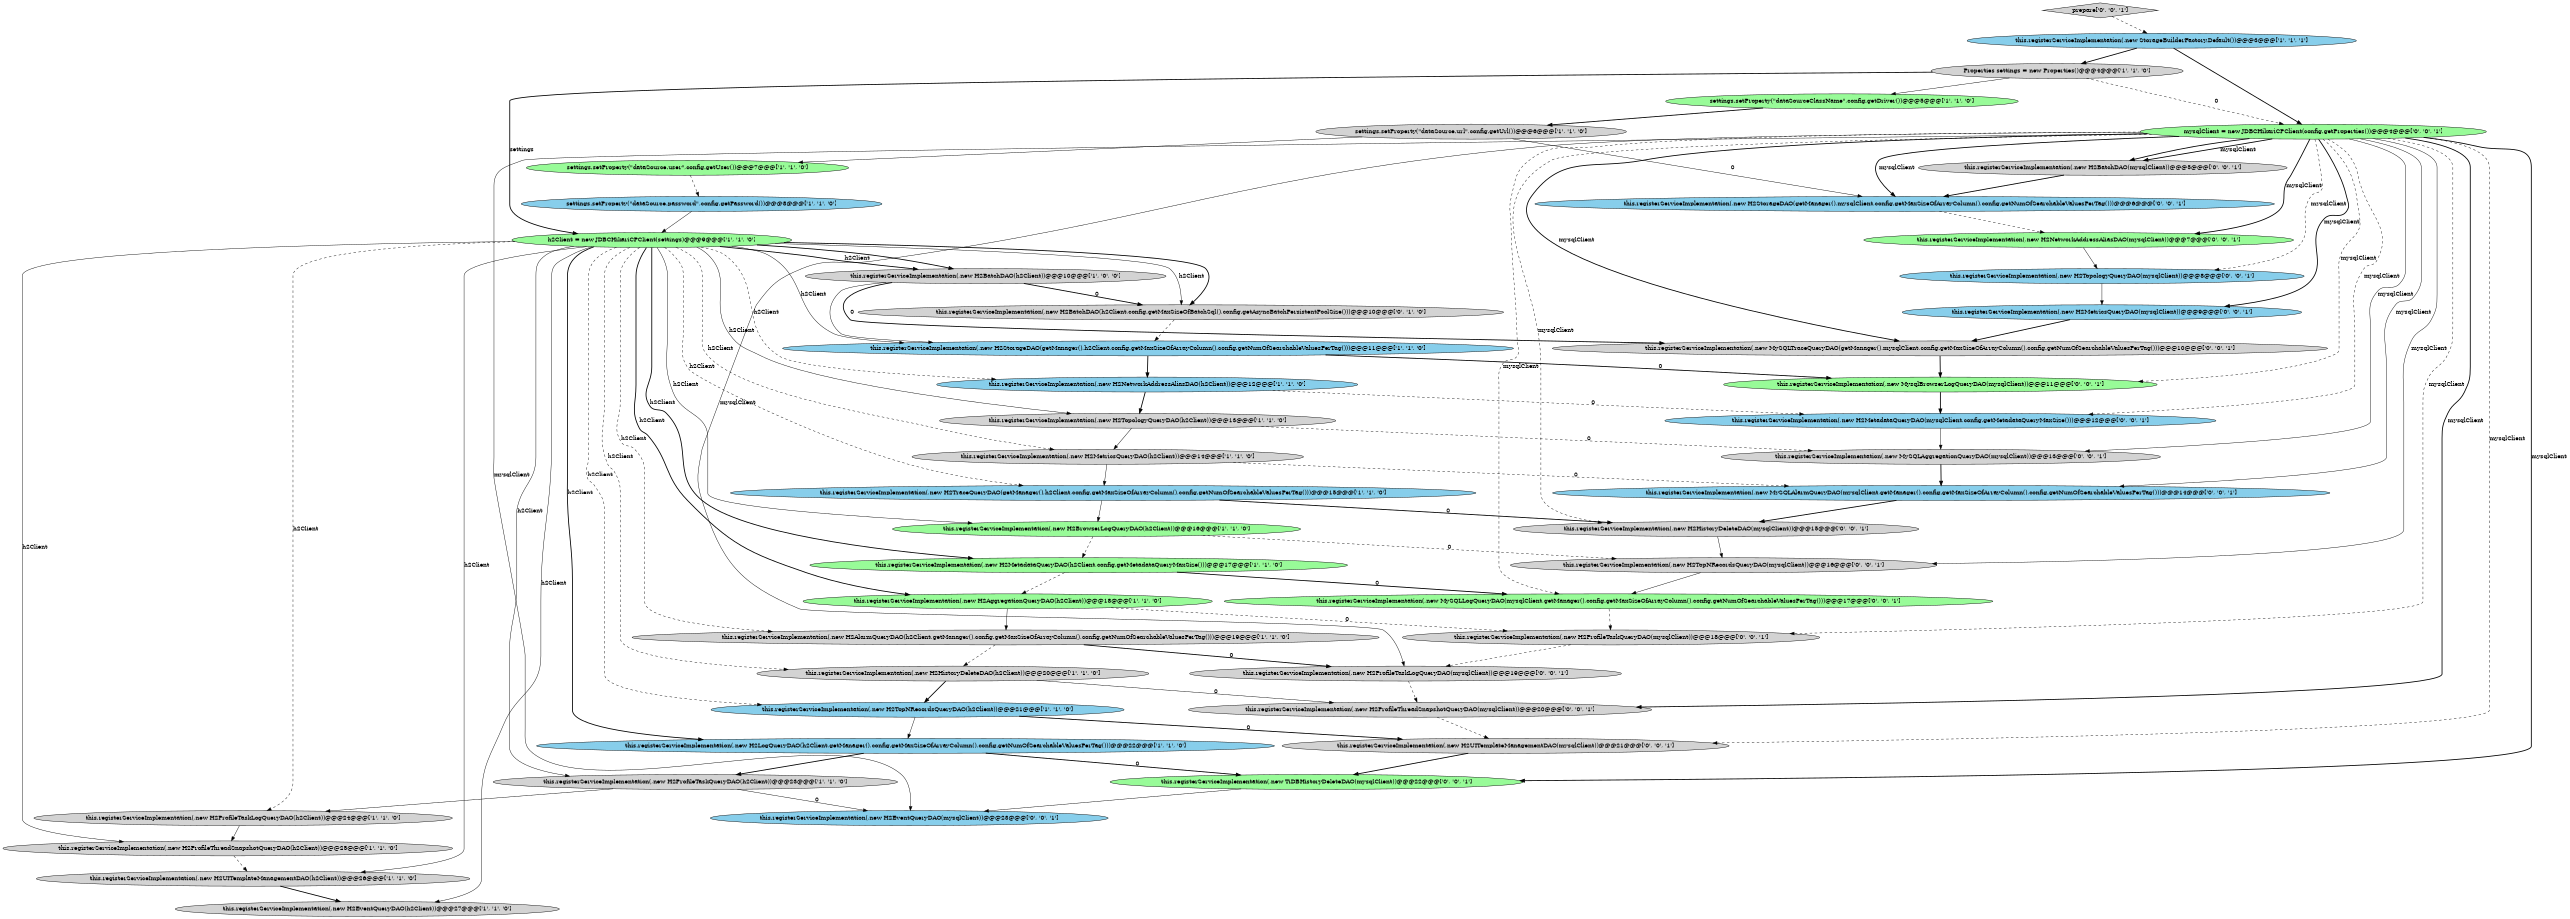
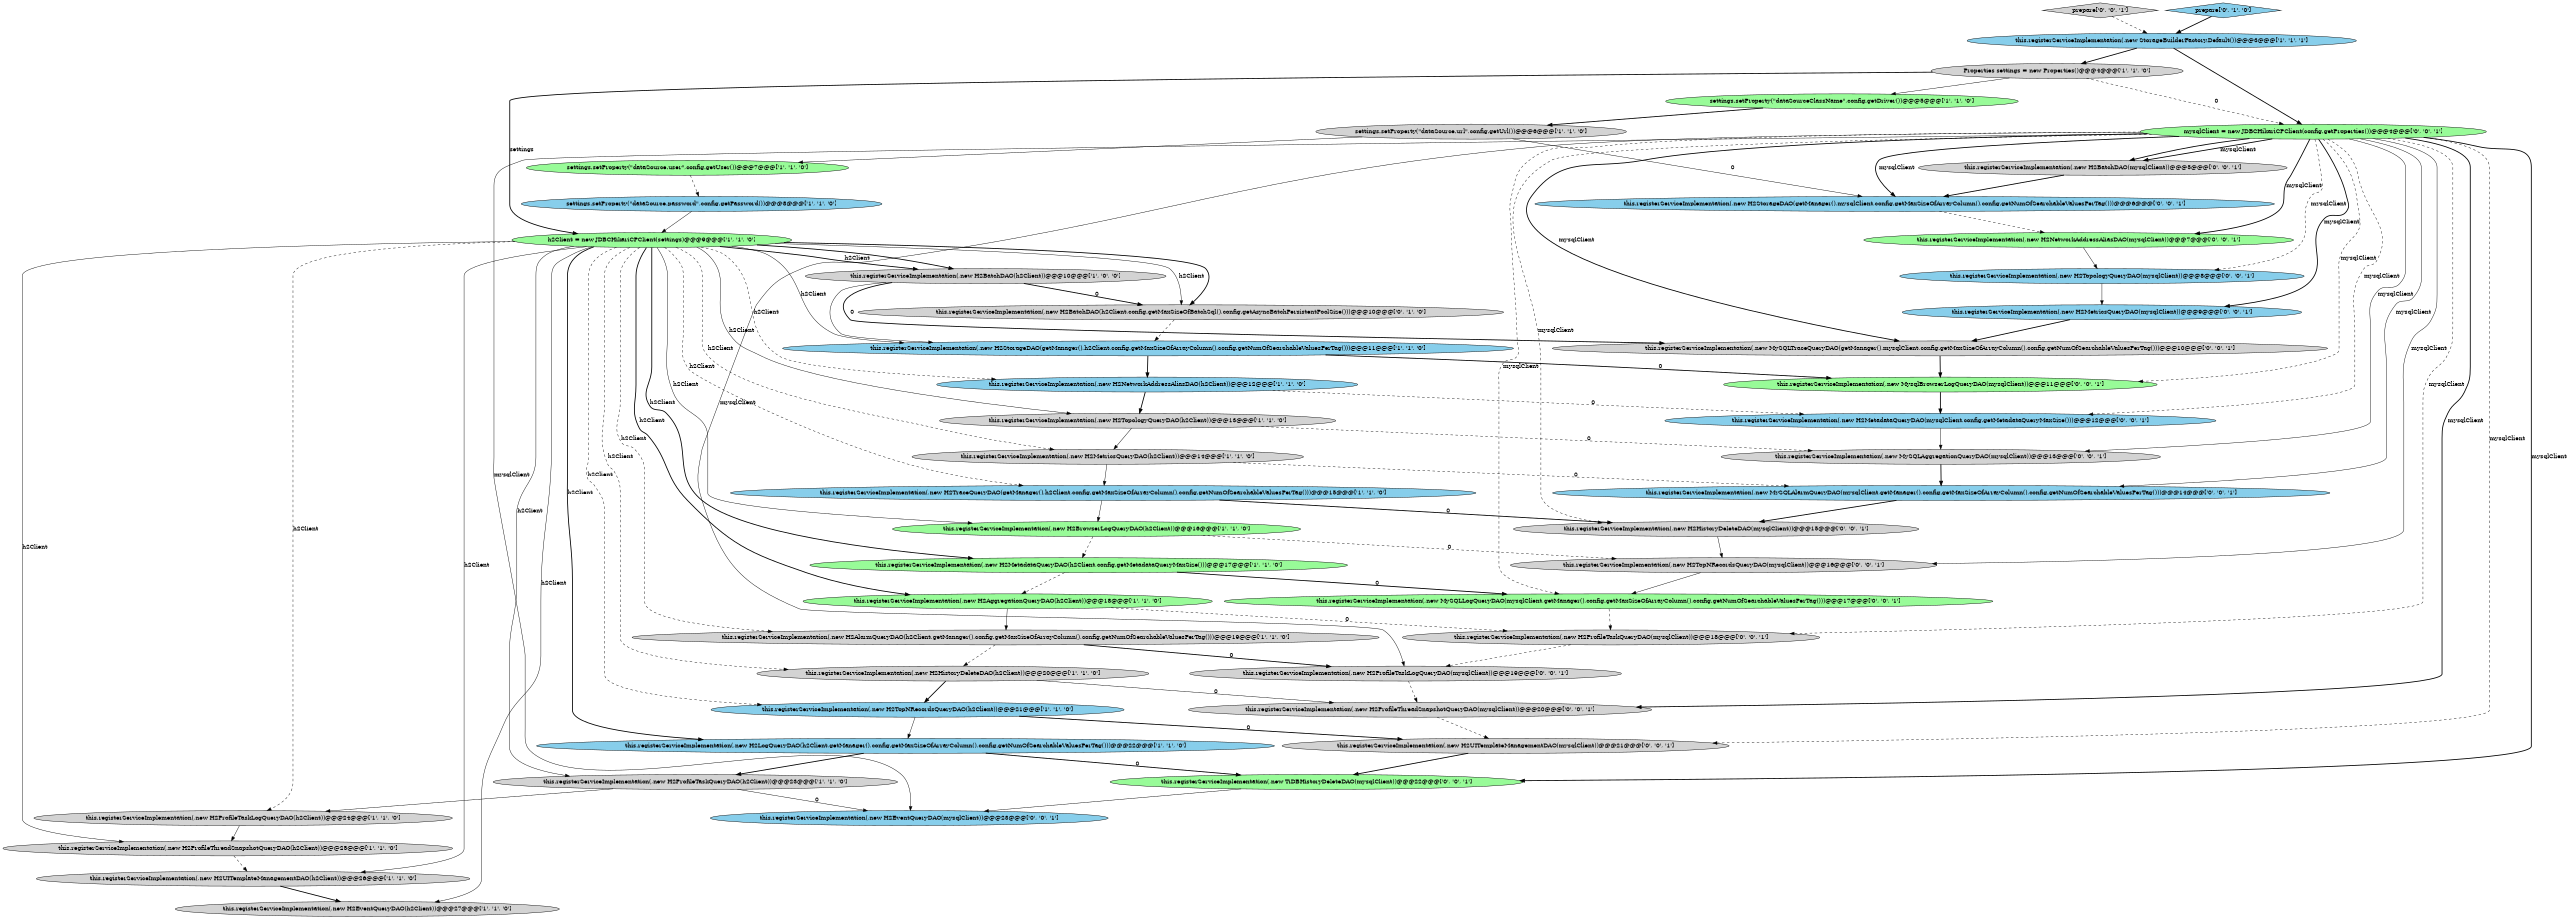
  digraph {
    node [fillcolor=lightgrey shape=ellipse style=filled]
    edge [style=bold]
    n1 [label="this.registerServiceImplementation(,new H2ProfileTaskLogQueryDAO(h2Client))@@@24@@@['1', '1', '0']"]
    n2 [label="this.registerServiceImplementation(,new H2ProfileThreadSnapshotQueryDAO(h2Client))@@@25@@@['1', '1', '0']"]
    n3 [label="this.registerServiceImplementation(,new H2UITemplateManagementDAO(h2Client))@@@26@@@['1', '1', '0']"]
    n4 [fillcolor=skyblue label="settings.setProperty(\"dataSource.password\",config.getPassword())@@@8@@@['1', '1', '0']"]
    n5 [fillcolor=palegreen label="h2Client = new JDBCHikariCPClient(settings)@@@9@@@['1', '1', '0']"]
    n6 [fillcolor=skyblue label="this.registerServiceImplementation(,new H2LogQueryDAO(h2Client,getManager(),config.getMaxSizeOfArrayColumn(),config.getNumOfSearchableValuesPerTag()))@@@22@@@['1', '1', '0']"]
    n7 [label="this.registerServiceImplementation(,new H2ProfileTaskQueryDAO(h2Client))@@@23@@@['1', '1', '0']"]
    n8 [label="this.registerServiceImplementation(,new H2EventQueryDAO(h2Client))@@@27@@@['1', '1', '0']"]
    n9 [fillcolor=skyblue label="this.registerServiceImplementation(,new H2TopNRecordsQueryDAO(h2Client))@@@21@@@['1', '1', '0']"]
    n10 [fillcolor=skyblue label="this.registerServiceImplementation(,new H2StorageDAO(getManager(),h2Client,config.getMaxSizeOfArrayColumn(),config.getNumOfSearchableValuesPerTag()))@@@11@@@['1', '1', '0']"]
    n11 [fillcolor=skyblue label="this.registerServiceImplementation(,new H2NetworkAddressAliasDAO(h2Client))@@@12@@@['1', '1', '0']"]
    n12 [label="this.registerServiceImplementation(,new H2HistoryDeleteDAO(h2Client))@@@20@@@['1', '1', '0']"]
    n13 [label="this.registerServiceImplementation(,new H2TopologyQueryDAO(h2Client))@@@13@@@['1', '1', '0']"]
    n14 [label="this.registerServiceImplementation(,new H2AlarmQueryDAO(h2Client,getManager(),config.getMaxSizeOfArrayColumn(),config.getNumOfSearchableValuesPerTag()))@@@19@@@['1', '1', '0']"]
    n15 [fillcolor=palegreen label="this.registerServiceImplementation(,new H2AggregationQueryDAO(h2Client))@@@18@@@['1', '1', '0']"]
    n16 [label="this.registerServiceImplementation(,new H2BatchDAO(h2Client,config.getMaxSizeOfBatchSql(),config.getAsyncBatchPersistentPoolSize()))@@@10@@@['0', '1', '0']"]
    n17 [label="this.registerServiceImplementation(,new H2BatchDAO(h2Client))@@@10@@@['1', '0', '0']"]
    n18 [fillcolor=palegreen label="this.registerServiceImplementation(,new H2MetadataQueryDAO(h2Client,config.getMetadataQueryMaxSize()))@@@17@@@['1', '1', '0']"]
    n19 [fillcolor=palegreen label="this.registerServiceImplementation(,new H2BrowserLogQueryDAO(h2Client))@@@16@@@['1', '1', '0']"]
    n20 [fillcolor=skyblue label="this.registerServiceImplementation(,new H2TraceQueryDAO(getManager(),h2Client,config.getMaxSizeOfArrayColumn(),config.getNumOfSearchableValuesPerTag()))@@@15@@@['1', '1', '0']"]
    n21 [label="this.registerServiceImplementation(,new H2MetricsQueryDAO(h2Client))@@@14@@@['1', '1', '0']"]
    n22 [fillcolor=palegreen label="this.registerServiceImplementation(,new TiDBHistoryDeleteDAO(mysqlClient))@@@22@@@['0', '0', '1']"]
    n23 [fillcolor=skyblue label="this.registerServiceImplementation(,new H2EventQueryDAO(mysqlClient))@@@23@@@['0', '0', '1']"]
    n24 [label="this.registerServiceImplementation(,new H2ProfileThreadSnapshotQueryDAO(mysqlClient))@@@20@@@['0', '0', '1']"]
    n25 [label="this.registerServiceImplementation(,new H2UITemplateManagementDAO(mysqlClient))@@@21@@@['0', '0', '1']"]
    n26 [fillcolor=palegreen label="this.registerServiceImplementation(,new H2NetworkAddressAliasDAO(mysqlClient))@@@7@@@['0', '0', '1']"]
    n27 [fillcolor=skyblue label="this.registerServiceImplementation(,new H2TopologyQueryDAO(mysqlClient))@@@8@@@['0', '0', '1']"]
    n28 [fillcolor=skyblue label="this.registerServiceImplementation(,new H2MetricsQueryDAO(mysqlClient))@@@9@@@['0', '0', '1']"]
    n29 [label="settings.setProperty(\"dataSource.url\",config.getUrl())@@@6@@@['1', '1', '0']"]
    n30 [fillcolor=skyblue label="this.registerServiceImplementation(,new H2StorageDAO(getManager(),mysqlClient,config.getMaxSizeOfArrayColumn(),config.getNumOfSearchableValuesPerTag()))@@@6@@@['0', '0', '1']"]
    n31 [fillcolor=palegreen label="settings.setProperty(\"dataSource.user\",config.getUser())@@@7@@@['1', '1', '0']"]
    n32 [label="this.registerServiceImplementation(,new H2HistoryDeleteDAO(mysqlClient))@@@15@@@['0', '0', '1']"]
    n33 [label="this.registerServiceImplementation(,new H2TopNRecordsQueryDAO(mysqlClient))@@@16@@@['0', '0', '1']"]
    n34 [fillcolor=palegreen label="this.registerServiceImplementation(,new MySQLLogQueryDAO(mysqlClient,getManager(),config.getMaxSizeOfArrayColumn(),config.getNumOfSearchableValuesPerTag()))@@@17@@@['0', '0', '1']"]
    n35 [label="prepare['0', '0', '1']" shape=diamond]
    n36 [fillcolor=skyblue label="this.registerServiceImplementation(,new StorageBuilderFactory.Default())@@@3@@@['1', '1', '1']"]
    n37 [label="Properties settings = new Properties()@@@4@@@['1', '1', '0']"]
    n38 [fillcolor=palegreen label="mysqlClient = new JDBCHikariCPClient(config.getProperties())@@@4@@@['0', '0', '1']"]
    n39 [fillcolor=palegreen label="this.registerServiceImplementation(,new MysqlBrowserLogQueryDAO(mysqlClient))@@@11@@@['0', '0', '1']"]
    n40 [fillcolor=skyblue label="this.registerServiceImplementation(,new H2MetadataQueryDAO(mysqlClient,config.getMetadataQueryMaxSize()))@@@12@@@['0', '0', '1']"]
    n41 [label="this.registerServiceImplementation(,new MySQLAggregationQueryDAO(mysqlClient))@@@13@@@['0', '0', '1']"]
    n42 [label="this.registerServiceImplementation(,new MySQLTraceQueryDAO(getManager(),mysqlClient,config.getMaxSizeOfArrayColumn(),config.getNumOfSearchableValuesPerTag()))@@@10@@@['0', '0', '1']"]
    n43 [fillcolor=skyblue label="this.registerServiceImplementation(,new MySQLAlarmQueryDAO(mysqlClient,getManager(),config.getMaxSizeOfArrayColumn(),config.getNumOfSearchableValuesPerTag()))@@@14@@@['0', '0', '1']"]
    n44 [label="this.registerServiceImplementation(,new H2ProfileTaskLogQueryDAO(mysqlClient))@@@19@@@['0', '0', '1']"]
    n45 [label="this.registerServiceImplementation(,new H2ProfileTaskQueryDAO(mysqlClient))@@@18@@@['0', '0', '1']"]
    n46 [fillcolor=palegreen label="settings.setProperty(\"dataSourceClassName\",config.getDriver())@@@5@@@['1', '1', '0']"]
    n47 [label="this.registerServiceImplementation(,new H2BatchDAO(mysqlClient))@@@5@@@['0', '0', '1']"]
+   n48 [fillcolor=skyblue label="prepare['0', '1', '0']" shape=diamond]
    n1 -> n2 [style=solid]
    n2 -> n3 [style=dashed]
    n3 -> n8
    n4 -> n5 [style=solid]
    n5 -> n1 [label=h2Client style=dashed]
    n5 -> n2 [label=h2Client style=solid]
    n5 -> n3 [label=h2Client style=solid]
    n5 -> n6 [label=h2Client]
    n5 -> n7 [label=h2Client style=solid]
    n5 -> n8 [label=h2Client style=solid]
    n5 -> n9 [label=h2Client style=dashed]
    n5 -> n10 [label=h2Client style=solid]
    n5 -> n11 [label=h2Client style=dashed]
    n5 -> n12 [label=h2Client style=dashed]
    n5 -> n13 [label=h2Client style=solid]
    n5 -> n14 [label=h2Client style=dashed]
    n5 -> n15 [label=h2Client]
    n5 -> n16 [label=h2Client style=solid]
    n5 -> n16
    n5 -> n17
    n5 -> n17 [label=h2Client]
    n5 -> n18 [label=h2Client]
    n5 -> n19 [label=h2Client style=solid]
    n5 -> n20 [label=h2Client style=dashed]
    n5 -> n21 [label=h2Client style=dashed]
    n6 -> n7
    n6 -> n22 [label=0]
    n7 -> n1 [style=solid]
    n7 -> n23 [label=0 style=solid]
    n9 -> n6 [style=solid]
    n9 -> n25 [label=0]
    n10 -> n11
    n10 -> n39 [label=0]
    n11 -> n13
    n11 -> n40 [label=0 style=dashed]
    n12 -> n9
    n12 -> n24 [label=0 style=solid]
    n13 -> n21 [style=solid]
    n13 -> n41 [label=0 style=dashed]
    n14 -> n12 [style=dashed]
    n14 -> n44 [label=0]
    n15 -> n14 [style=solid]
    n15 -> n45 [label=0 style=dashed]
    n16 -> n10 [style=dashed]
    n17 -> n10 [style=solid]
    n17 -> n16 [label=0]
    n17 -> n42 [label=0]
    n18 -> n15 [style=dashed]
    n18 -> n34 [label=0]
    n19 -> n18 [style=dashed]
    n19 -> n33 [label=0 style=dashed]
    n20 -> n19 [style=solid]
    n20 -> n32 [label=0]
    n21 -> n20 [style=solid]
    n21 -> n43 [label=0 style=dashed]
    n22 -> n23 [style=solid]
    n24 -> n25 [style=dashed]
    n25 -> n22
    n26 -> n27 [style=solid]
    n27 -> n28 [style=solid]
    n28 -> n42
    n29 -> n30 [label=0 style=solid]
    n29 -> n31 [style=solid]
    n30 -> n26 [style=dashed]
    n31 -> n4 [style=dashed]
    n32 -> n33 [style=solid]
    n33 -> n34 [style=solid]
    n34 -> n45 [style=dashed]
    n35 -> n36 [style=dashed]
    n36 -> n37
    n36 -> n38
    n37 -> n5 [label=settings]
    n37 -> n38 [label=0 style=dashed]
    n37 -> n46 [style=solid]
    n38 -> n22 [label=mysqlClient]
    n38 -> n23 [label=mysqlClient style=solid]
    n38 -> n24 [label=mysqlClient]
    n38 -> n25 [label=mysqlClient style=dashed]
    n38 -> n26 [label=mysqlClient]
    n38 -> n27 [label=mysqlClient style=dashed]
    n38 -> n28 [label=mysqlClient]
    n38 -> n30 [label=mysqlClient]
    n38 -> n32 [label=mysqlClient style=dashed]
    n38 -> n33 [label=mysqlClient style=solid]
    n38 -> n34 [label=mysqlClient style=dashed]
    n38 -> n39 [label=mysqlClient style=dashed]
    n38 -> n40 [label=mysqlClient style=dashed]
    n38 -> n41 [label=mysqlClient style=solid]
    n38 -> n42 [label=mysqlClient]
    n38 -> n43 [label=mysqlClient style=solid]
    n38 -> n44 [label=mysqlClient style=solid]
    n38 -> n45 [label=mysqlClient style=dashed]
    n38 -> n47 [label=mysqlClient]
    n38 -> n47
    n39 -> n40
    n40 -> n41 [style=solid]
    n41 -> n43
    n42 -> n39
    n43 -> n32
    n44 -> n24 [style=dashed]
    n45 -> n44 [style=dashed]
    n46 -> n29
    n47 -> n30
+   n48 -> n36
  }
